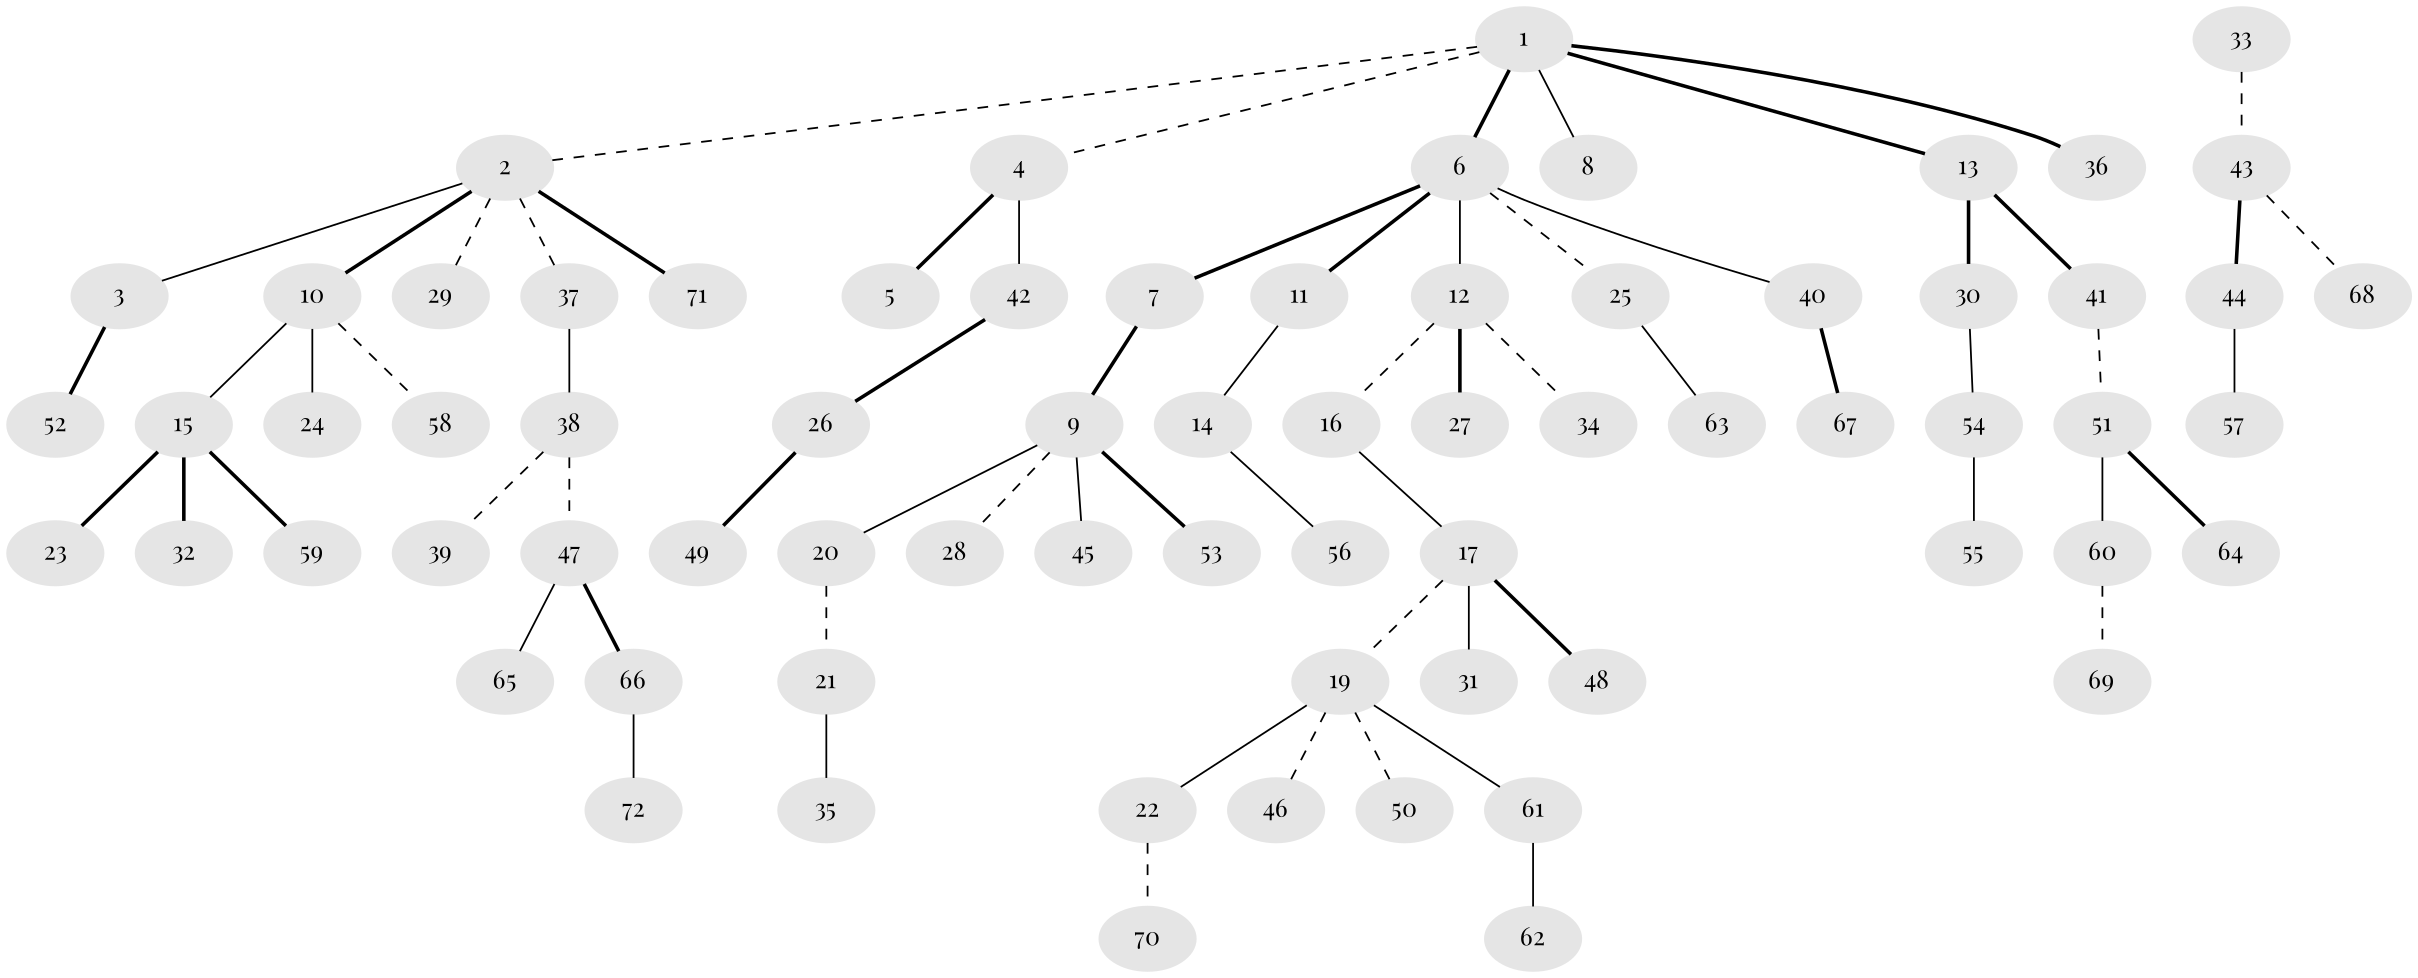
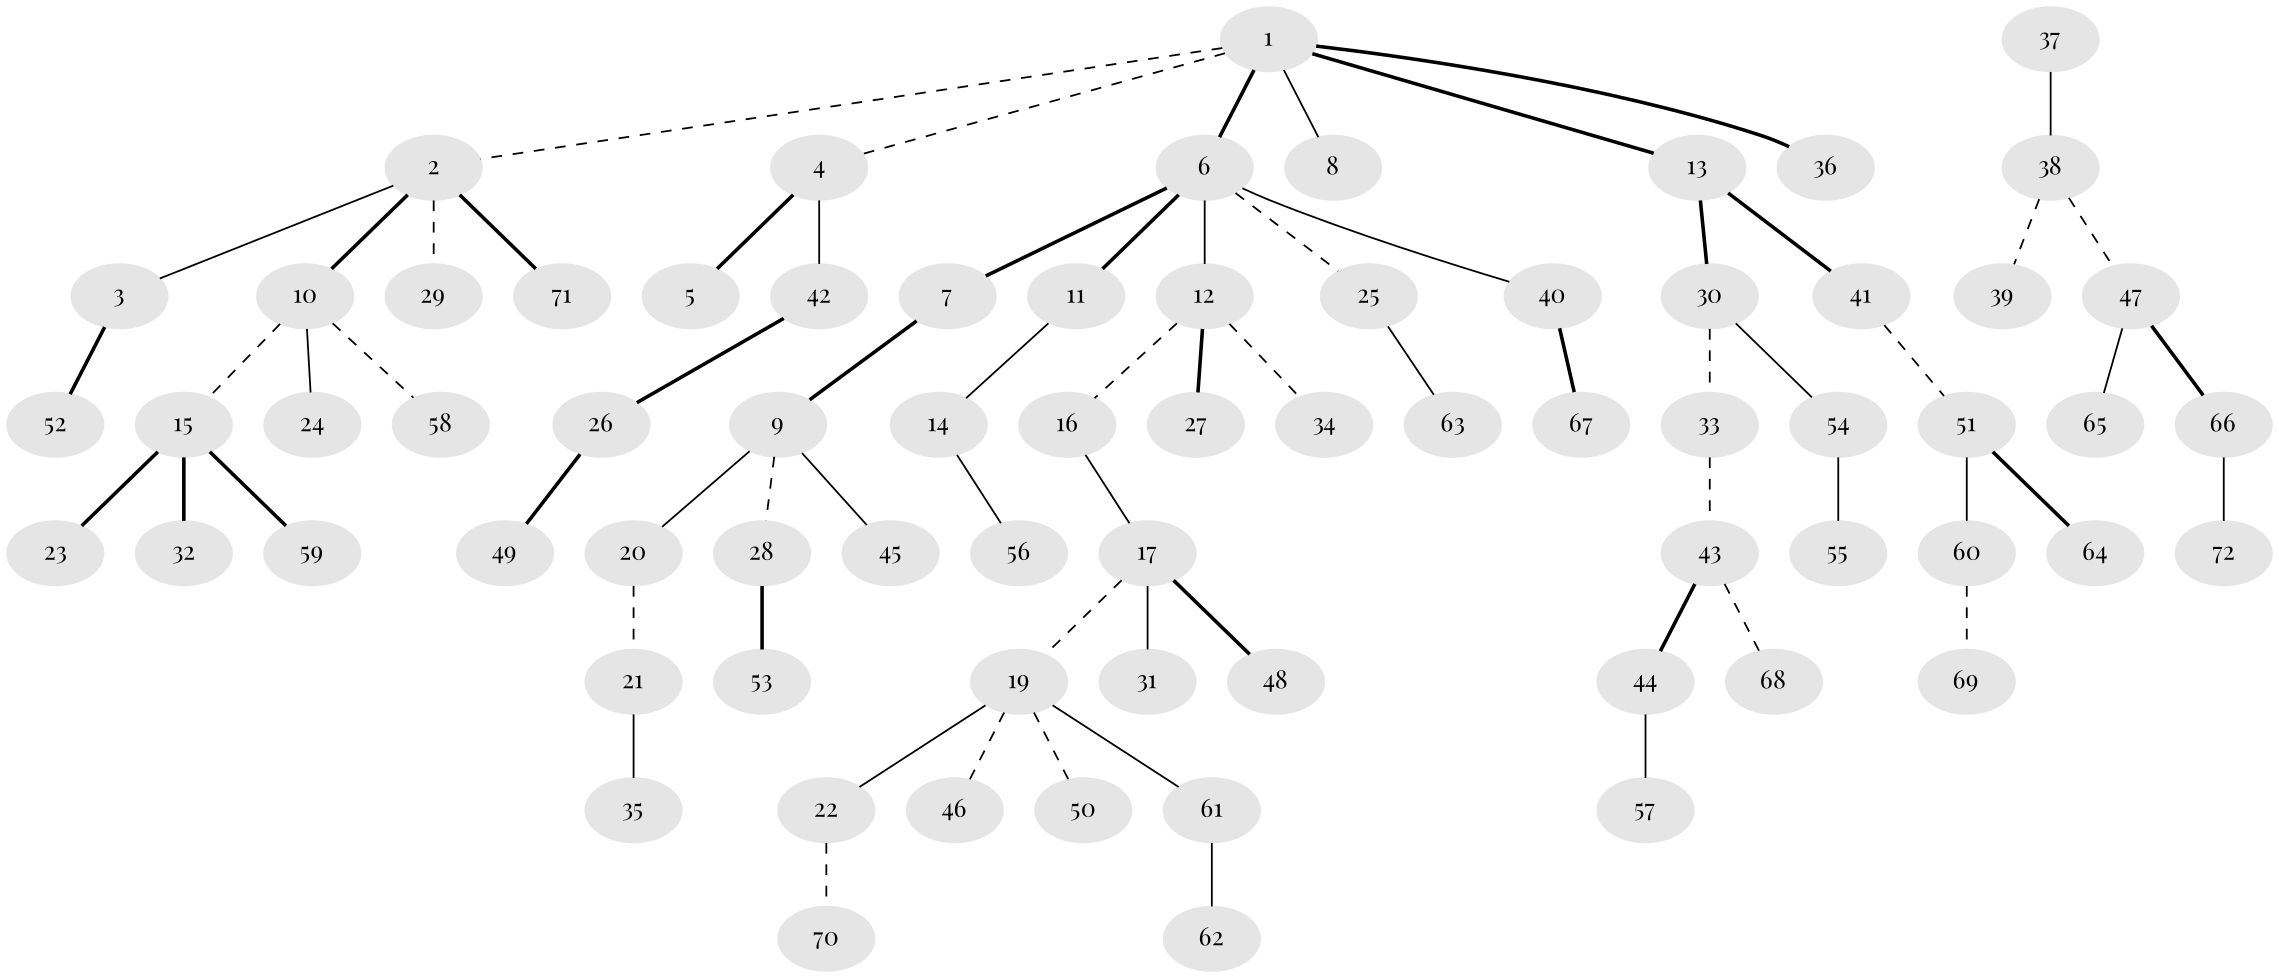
  graph {
    fontname="Playfair Display"
    node [color=gray90 fontname="Playfair Display" style=filled]
    edge [fontname="Playfair Display" style=bold]
    1
    2
    4
    6
    8
    13
    36
    3
    10
    29
    37
    71
    5
    42
    7
    11
    12
    25
    40
    30
    41
    52
    15
    24
    58
    38
    39
    47
    26
    49
    9
    14
    16
    27
    34
    63
    67
    20
    28
    45
    21
    53
    23
    32
    59
    56
    17
    33
    54
    51
    19
    31
    48
    22
    46
    50
    61
    70
    62
    35
    43
    55
    44
    68
    65
    66
    60
    64
    57
    72
    69
    1 -- 2 [style=dashed]
    1 -- 4 [style=dashed]
    1 -- 6
    1 -- 8 [style=solid]
    1 -- 13
    1 -- 36
    2 -- 3 [style=solid]
    2 -- 10
    2 -- 29 [style=dashed]
-   2 -- 37 [style=dashed]
    2 -- 71
    4 -- 5
    4 -- 42 [style=solid]
    6 -- 7
    6 -- 11
    6 -- 12 [style=solid]
    6 -- 25 [style=dashed]
    6 -- 40 [style=solid]
    13 -- 30
    13 -- 41
    3 -- 52
-   10 -- 15 [style=solid]
+   10 -- 15 [style=dashed]
    10 -- 24 [style=solid]
    10 -- 58 [style=dashed]
    37 -- 38 [style=solid]
    42 -- 26
    7 -- 9
    11 -- 14 [style=solid]
    12 -- 16 [style=dashed]
    12 -- 27
    12 -- 34 [style=dashed]
    25 -- 63 [style=solid]
    40 -- 67
+   30 -- 33 [style=dashed]
    30 -- 54 [style=solid]
    41 -- 51 [style=dashed]
    15 -- 23
    15 -- 32
    15 -- 59
    38 -- 39 [style=dashed]
    38 -- 47 [style=dashed]
    47 -- 65 [style=solid]
    47 -- 66
    26 -- 49
    9 -- 20 [style=solid]
    9 -- 28 [style=dashed]
    9 -- 45 [style=solid]
    14 -- 56 [style=solid]
    16 -- 17 [style=solid]
    20 -- 21 [style=dashed]
-   9 -- 53
+   28 -- 53
    21 -- 35 [style=solid]
    17 -- 19 [style=dashed]
    17 -- 31 [style=solid]
    17 -- 48
    33 -- 43 [style=dashed]
    54 -- 55 [style=solid]
    51 -- 60 [style=solid]
    51 -- 64
    19 -- 22 [style=solid]
    19 -- 46 [style=dashed]
    19 -- 50 [style=dashed]
    19 -- 61 [style=solid]
    22 -- 70 [style=dashed]
    61 -- 62 [style=solid]
    43 -- 44
    43 -- 68 [style=dashed]
    44 -- 57 [style=solid]
    66 -- 72 [style=solid]
    60 -- 69 [style=dashed]
  }
